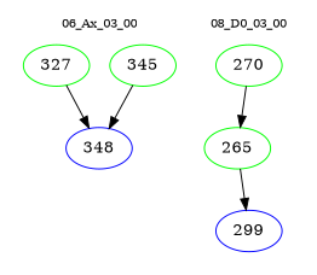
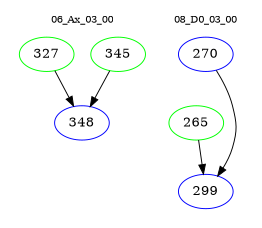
  digraph {
    node [color=green]
    edge [color=black]
    n1 [label=345]
    n2 [label=327]
    n3 [color=blue label=348]
-   n4 [label=270]
+   n4 [color=blue label=270]
    n5 [label=265]
    n6 [color=blue label=299]
    subgraph cluster_1 {
      color=white
      fontsize=10
      label="06_Ax_03_00"
      n1
      n2
      n3
    }
    subgraph cluster_2 {
      color=white
      fontsize=10
      label="08_D0_03_00"
      n4
      n5
      n6
    }
    n1 -> n3
    n2 -> n3
-   n4 -> n5
+   n4 -> n6
    n5 -> n6
  }
